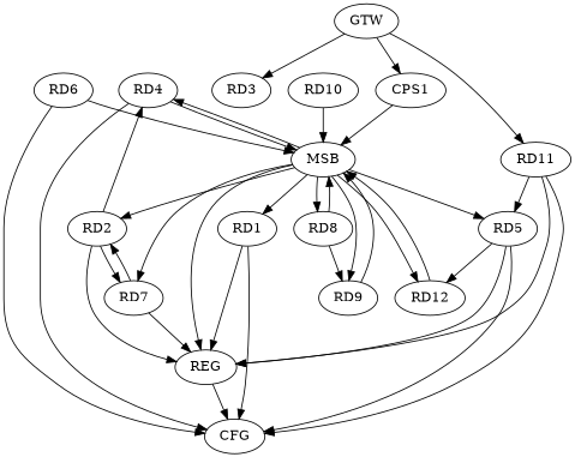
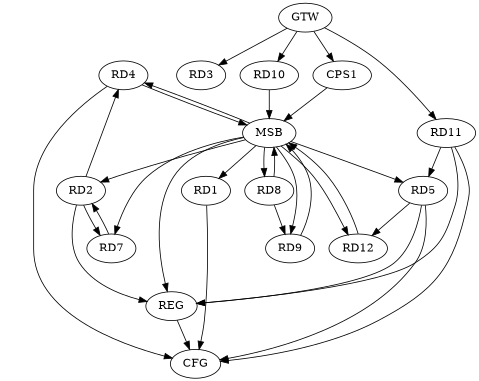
  strict digraph {
    n1 [label=RD1]
    n2 [label=REG]
    n3 [label=CFG]
    n4 [label=RD2]
    n5 [label=RD4]
    n6 [label=RD7]
    n7 [label=MSB]
    n8 [label=RD3]
    n9 [label=RD5]
    n10 [label=RD12]
    n11 [label=RD8]
    n12 [label=RD9]
-   n13 [label=RD6]
    n14 [label=RD10]
    n15 [label=RD11]
    n16 [label=CPS1]
    n17 [label=GTW]
-   n1 -> n2
    n1 -> n3
    n2 -> n3
    n4 -> n2
    n4 -> n5
    n4 -> n6
    n5 -> n3
    n5 -> n7
-   n6 -> n2
    n6 -> n4
    n7 -> n1
    n7 -> n2
    n7 -> n4
    n7 -> n5
    n7 -> n6
    n7 -> n9
    n7 -> n10
    n7 -> n11
    n7 -> n12
    n9 -> n2
    n9 -> n3
    n9 -> n10
    n10 -> n7
    n11 -> n7
    n11 -> n12
    n12 -> n7
-   n13 -> n3
-   n13 -> n7
    n14 -> n7
    n15 -> n2
    n15 -> n3
    n15 -> n9
    n16 -> n7
    n17 -> n8
+   n17 -> n14
    n17 -> n15
    n17 -> n16
  }
